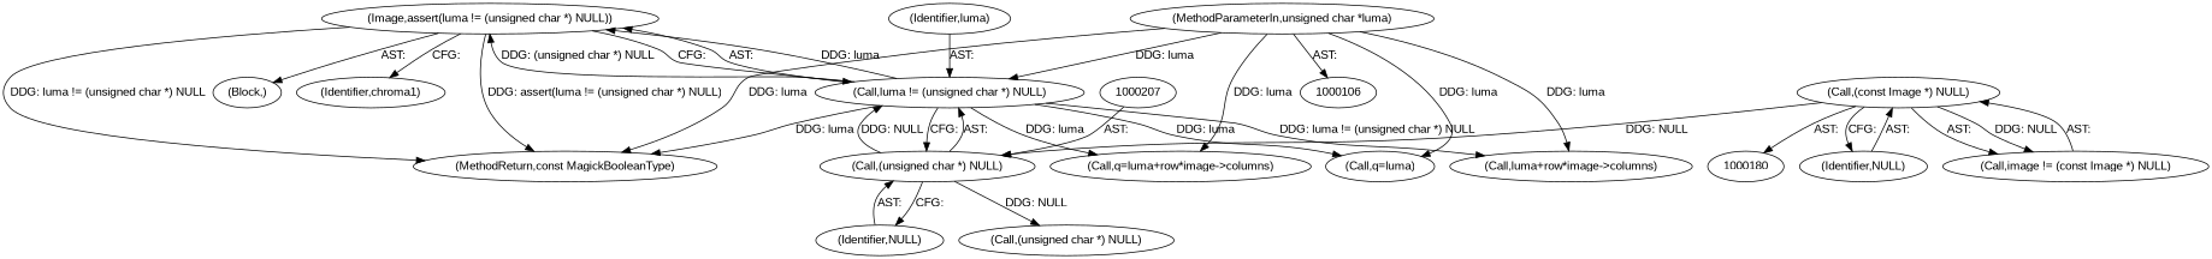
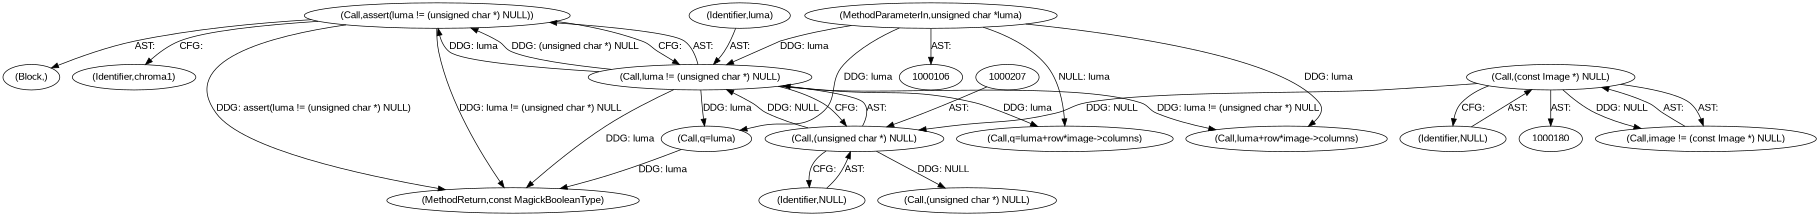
  digraph {
    fontname="Liberation Sans"
    node [fontname="Liberation Sans"]
    edge [fontname="Liberation Sans"]
-   n1 [label="(Image,assert(luma != (unsigned char *) NULL))"]
+   n1 [label="(Call,assert(luma != (unsigned char *) NULL))"]
    n2 [label="(Call,luma != (unsigned char *) NULL)"]
    n3 [label="(MethodReturn,const MagickBooleanType)"]
    n4 [label="(Block,)"]
    n5 [label="(Identifier,chroma1)"]
    n6 [label="(Call,(unsigned char *) NULL)"]
    n7 [label="(Call,q=luma)"]
    n8 [label="(Call,luma+row*image->columns)"]
    n9 [label="(Call,q=luma+row*image->columns)"]
    n10 [label="(Identifier,NULL)"]
    n11 [label="(Call,(unsigned char *) NULL)"]
    n12 [label="(MethodParameterIn,unsigned char *luma)"]
    1000106
    n14 [label="(Call,(const Image *) NULL)"]
    n15 [label="(Call,image != (const Image *) NULL)"]
    n16 [label="(Identifier,NULL)"]
    1000180
    n18 [label="(Identifier,luma)"]
    1000207
    n1 -> n2 [label="CFG: "]
    n1 -> n3 [label="DDG: assert(luma != (unsigned char *) NULL)"]
    n1 -> n3 [label="DDG: luma != (unsigned char *) NULL"]
    n1 -> n4 [label="AST: "]
    n1 -> n5 [label="CFG: "]
    n2 -> n1 [label="AST: "]
    n2 -> n1 [label="DDG: luma"]
    n2 -> n1 [label="DDG: (unsigned char *) NULL"]
    n2 -> n3 [label="DDG: luma"]
    n2 -> n6 [label="CFG: "]
    n2 -> n7 [label="DDG: luma"]
    n2 -> n8 [label="DDG: luma != (unsigned char *) NULL"]
    n2 -> n9 [label="DDG: luma"]
    n6 -> n2 [label="AST: "]
    n6 -> n2 [label="DDG: NULL"]
    n6 -> n10 [label="CFG: "]
    n6 -> n11 [label="DDG: NULL"]
    n10 -> n6 [label="AST: "]
    n12 -> n2 [label="DDG: luma"]
-   n12 -> n3 [label="DDG: luma"]
+   n7 -> n3 [label="DDG: luma"]
    n12 -> n7 [label="DDG: luma"]
    n12 -> n8 [label="DDG: luma"]
-   n12 -> n9 [label="DDG: luma"]
+   n12 -> n9 [label="NULL: luma"]
    n12 -> 1000106 [label="AST: "]
    n14 -> n6 [label="DDG: NULL"]
    n14 -> n15 [label="AST: "]
    n14 -> n15 [label="DDG: NULL"]
    n14 -> n16 [label="CFG: "]
    n14 -> 1000180 [label="AST: "]
    n15 -> n14 [label="AST: "]
    n16 -> n14 [label="AST: "]
    n18 -> n2 [label="AST: "]
    1000207 -> n6 [label="AST: "]
  }
